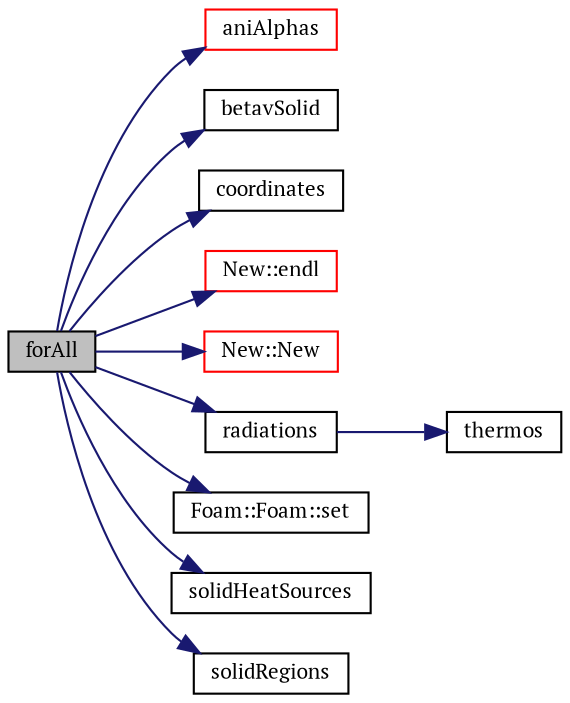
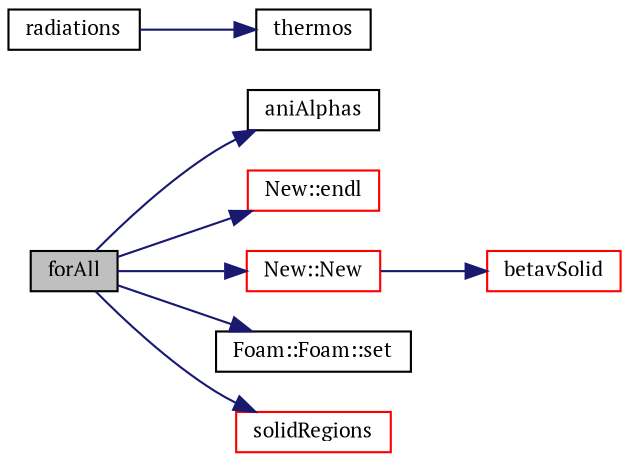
  digraph {
    fontname="PT Serif"
    rankdir=LR
    node [color=black fontname="PT Serif" fontsize=10 shape=record]
    edge [color=midnightblue fontname="PT Serif" fontsize=10 labelfontname=Helvetica labelfontsize=10 style=solid]
    n1 [fillcolor=grey75 fontcolor=black height=0.2 label=forAll style=filled width=0.4]
-   n2 [color=red height=0.2 label=aniAlphas width=0.4]
-   n3 [height=0.2 label=betavSolid width=0.4]
-   n4 [height=0.2 label=coordinates width=0.4]
+   n2 [height=0.2 label=aniAlphas width=0.4]
+   n3 [color=red height=0.2 label=betavSolid width=0.4]
    n5 [color=red height=0.2 label="New::endl" width=0.4]
    n6 [color=red height=0.2 label="New::New" width=0.4]
    n7 [height=0.2 label=radiations width=0.4]
    n8 [height=0.2 label="Foam::Foam::set" width=0.4]
-   n9 [height=0.2 label=solidHeatSources width=0.4]
-   n10 [height=0.2 label=solidRegions width=0.4]
+   n10 [color=red height=0.2 label=solidRegions width=0.4]
    n11 [height=0.2 label=thermos width=0.4]
    n1 -> n2
-   n1 -> n3
-   n1 -> n4
+   n6 -> n3
    n1 -> n5
    n1 -> n6
-   n1 -> n7
    n1 -> n8
-   n1 -> n9
    n1 -> n10
    n7 -> n11
  }
